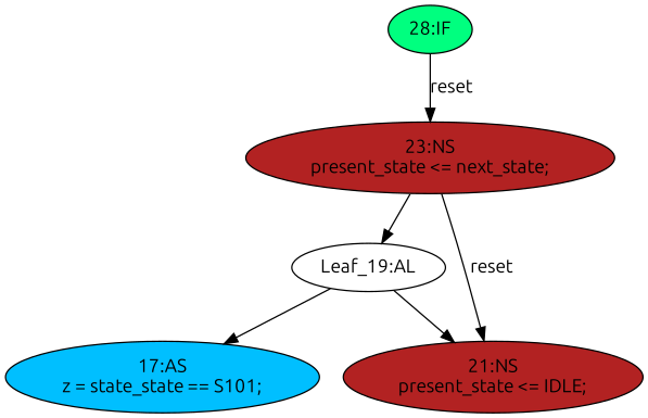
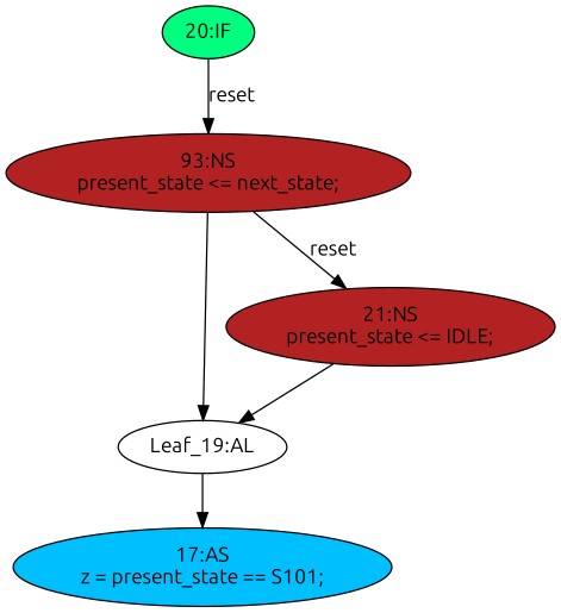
  strict digraph {
    fontname=Ubuntu
    node [fillcolor=firebrick fontname=Ubuntu statements="[]" style=filled typ=NonblockingSubstitution]
    edge [cond="[]" fontname=Ubuntu lineno=None]
-   n1 [ast="<pyverilog.vparser.ast.NonblockingSubstitution object at 0x7f6a5ffbdd10>" label="23:NS\npresent_state <= next_state;" statements="[<pyverilog.vparser.ast.NonblockingSubstitution object at 0x7f6a5ffbdd10>]"]
+   n1 [ast="<pyverilog.vparser.ast.NonblockingSubstitution object at 0x7f6a5ffbdd10>" label="93:NS\npresent_state <= next_state;" statements="[<pyverilog.vparser.ast.NonblockingSubstitution object at 0x7f6a5ffbdd10>]"]
    n2 [def_var="['present_state']" label="Leaf_19:AL" fillcolor="" statements="" style="" typ=""]
    n3 [ast="<pyverilog.vparser.ast.NonblockingSubstitution object at 0x7f6a5ffb1650>" label="21:NS\npresent_state <= IDLE;" statements="[<pyverilog.vparser.ast.NonblockingSubstitution object at 0x7f6a5ffb1650>]"]
-   n4 [ast="<pyverilog.vparser.ast.Assign object at 0x7f6a5ffa3210>" def_var="['z']" fillcolor=deepskyblue label="17:AS\nz = state_state == S101;" typ=Assign use_var="['present_state']"]
-   n5 [ast="<pyverilog.vparser.ast.IfStatement object at 0x7f6a5ffbd6d0>" fillcolor=springgreen label="28:IF" typ=IfStatement]
+   n4 [ast="<pyverilog.vparser.ast.Assign object at 0x7f6a5ffa3210>" def_var="['z']" fillcolor=deepskyblue label="17:AS\nz = present_state == S101;" typ=Assign use_var="['present_state']"]
+   n5 [ast="<pyverilog.vparser.ast.IfStatement object at 0x7f6a5ffbd6d0>" fillcolor=springgreen label="20:IF" typ=IfStatement]
    n1 -> n2
    n1 -> n3 [cond="['reset']" label=reset lineno=20]
    n2 -> n4 [cond="" lineno=""]
-   n2 -> n3
+   n3 -> n2
    n5 -> n1 [cond="['reset']" label=reset lineno=20]
  }
